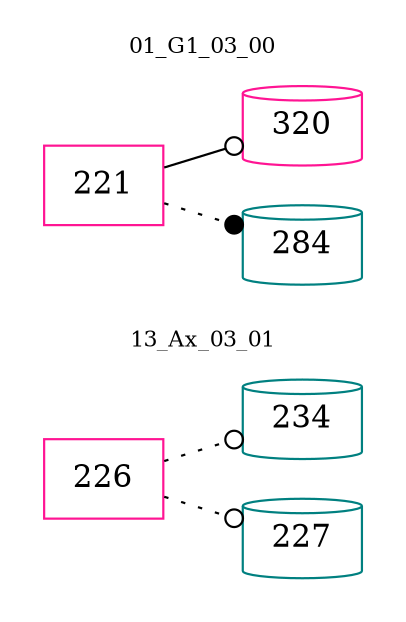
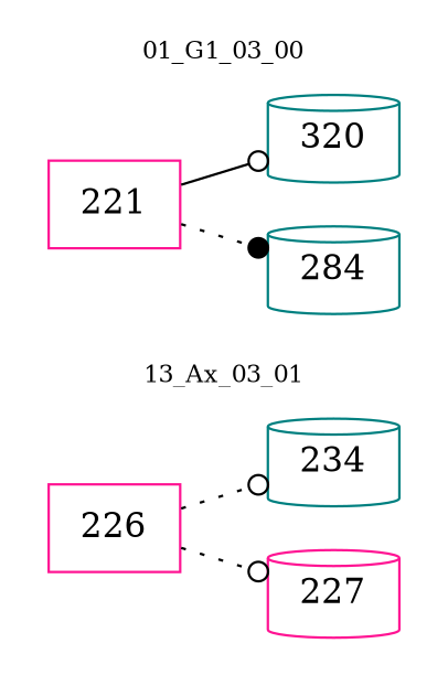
  digraph {
    rankdir=LR
    node [color=teal shape=cylinder]
    edge [arrowhead=odot color=black style=dotted]
    n1 [color=deeppink label=226 shape=box]
-   n2 [label=227]
+   n2 [color=deeppink label=227]
    n3 [label=234]
    n4 [color=deeppink label=221 shape=box]
    n5 [label=284]
-   n6 [color=deeppink label=320]
+   n6 [label=320]
    subgraph cluster_1 {
      color=white
      fontsize=10
      label="13_Ax_03_01"
      n1
      n2
      n3
    }
    subgraph cluster_2 {
      color=white
      fontsize=10
      label="01_G1_03_00"
      n4
      n5
      n6
    }
    n1 -> n2
    n1 -> n3
    n4 -> n5 [arrowhead=dot]
    n4 -> n6 [style=solid]
  }
